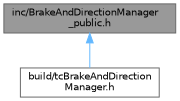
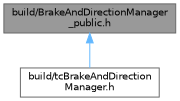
  digraph {
    node [fontname=Helvetica fontsize=10 shape=box style=filled]
-   n1 [color=gray40 fillcolor=grey60 fontcolor=black height=0.2 label="inc/BrakeAndDirectionManager\l_public.h" width=0.4]
+   n1 [color=gray40 fillcolor=grey60 fontcolor=black height=0.2 label="build/BrakeAndDirectionManager\l_public.h" width=0.4]
    n2 [color=grey40 fillcolor=white height=0.2 label="build/tcBrakeAndDirection\lManager.h" width=0.4]
    n1 -> n2 [color=steelblue1 dir=back fontname=Helvetica fontsize=10 labelfontname=Helvetica labelfontsize=10 style=solid]
  }
